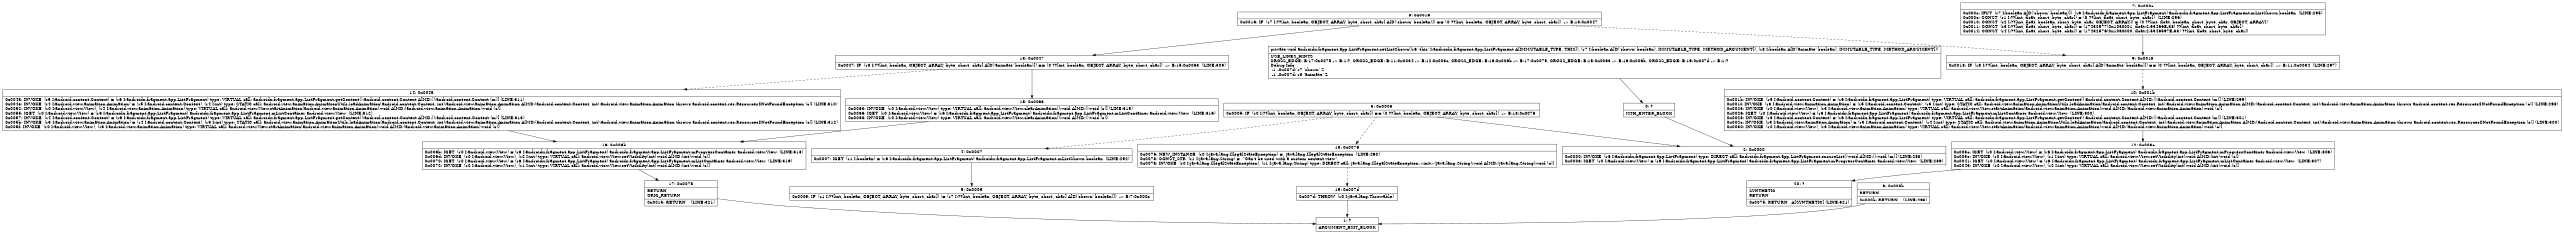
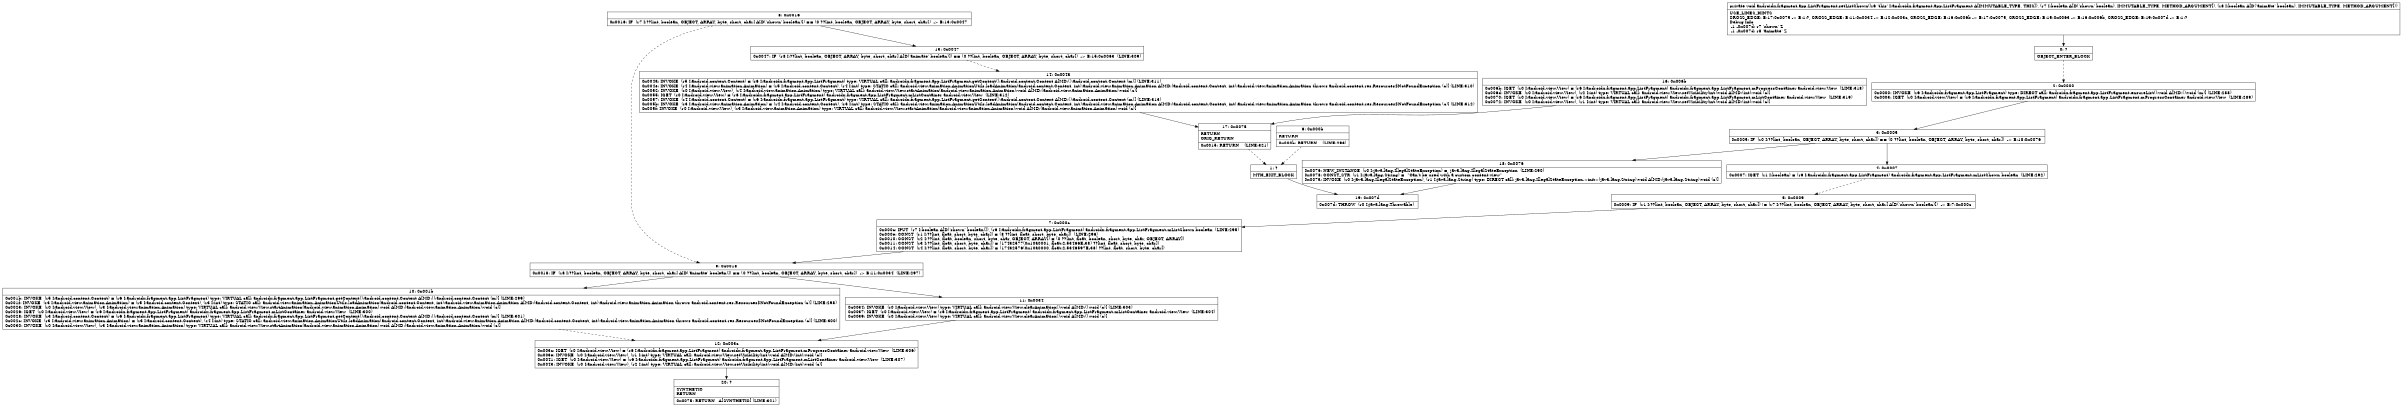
  digraph {
    node [shape=record]
-   n1 [label="{0\:\ ?|MTH_ENTER_BLOCK\l}"]
+   n1 [label="{0\:\ ?|OBJECT_ENTER_BLOCK\l}"]
    n2 [label="{2\:\ 0x0000|0x0000: INVOKE  (r6 I:androidx.fragment.app.ListFragment) type: DIRECT call: androidx.fragment.app.ListFragment.ensureList():void A[MD:():void (m)] (LINE:288)\l0x0003: IGET  (r0 I:android.view.View) = (r6 I:androidx.fragment.app.ListFragment) androidx.fragment.app.ListFragment.mProgressContainer android.view.View  (LINE:289)\l}"]
    n3 [label="{3\:\ 0x0005|0x0005: IF  (r0 I:??[int, boolean, OBJECT, ARRAY, byte, short, char]) == (0 ??[int, boolean, OBJECT, ARRAY, byte, short, char])  \-\> B:18:0x0076 \l}"]
    n4 [label="{4\:\ 0x0007|0x0007: IGET  (r1 I:boolean) = (r6 I:androidx.fragment.app.ListFragment) androidx.fragment.app.ListFragment.mListShown boolean  (LINE:292)\l}"]
    n5 [label="{18\:\ 0x0076|0x0076: NEW_INSTANCE  (r0 I:java.lang.IllegalStateException) =  java.lang.IllegalStateException  (LINE:290)\l0x0078: CONST_STR  (r1 I:java.lang.String) =  \"Can't be used with a custom content view\" \l0x007a: INVOKE  (r0 I:java.lang.IllegalStateException), (r1 I:java.lang.String) type: DIRECT call: java.lang.IllegalStateException.\<init\>(java.lang.String):void A[MD:(java.lang.String):void (c)]\l}"]
    n6 [label="{5\:\ 0x0009|0x0009: IF  (r1 I:??[int, boolean, OBJECT, ARRAY, byte, short, char]) != (r7 I:??[int, boolean, OBJECT, ARRAY, byte, short, char] A[D('shown' boolean)])  \-\> B:7:0x000c \l}"]
    n7 [label="{19\:\ 0x007d|0x007d: THROW  (r0 I:java.lang.Throwable) \l}"]
    n8 [label="{7\:\ 0x000c|0x000c: IPUT  (r7 I:boolean A[D('shown' boolean)]), (r6 I:androidx.fragment.app.ListFragment) androidx.fragment.app.ListFragment.mListShown boolean  (LINE:295)\l0x000e: CONST  (r1 I:??[int, float, short, byte, char]) = (8 ??[int, float, short, byte, char])  (LINE:296)\l0x0010: CONST  (r2 I:??[int, float, boolean, short, byte, char, OBJECT, ARRAY]) = (0 ??[int, float, boolean, short, byte, char, OBJECT, ARRAY]) \l0x0011: CONST  (r3 I:??[int, float, short, byte, char]) = (17432577(0x10a0001, float:2.53466E\-38) ??[int, float, short, byte, char]) \l0x0014: CONST  (r4 I:??[int, float, short, byte, char]) = (17432576(0x10a0000, float:2.5346597E\-38) ??[int, float, short, byte, char]) \l}"]
    n9 [label="{6\:\ 0x000b|RETURN\l|0x000b: RETURN    (LINE:293)\l}"]
-   n10 [label="{1\:\ ?|ARGUMENT_EXIT_BLOCK\l}"]
+   n10 [label="{1\:\ ?|MTH_EXIT_BLOCK\l}"]
    n11 [label="{9\:\ 0x0018|0x0018: IF  (r8 I:??[int, boolean, OBJECT, ARRAY, byte, short, char] A[D('animate' boolean)]) == (0 ??[int, boolean, OBJECT, ARRAY, byte, short, char])  \-\> B:11:0x0034  (LINE:297)\l}"]
    n12 [label="{8\:\ 0x0016|0x0016: IF  (r7 I:??[int, boolean, OBJECT, ARRAY, byte, short, char] A[D('shown' boolean)]) == (0 ??[int, boolean, OBJECT, ARRAY, byte, short, char])  \-\> B:13:0x0047 \l}"]
    n13 [label="{13\:\ 0x0047|0x0047: IF  (r8 I:??[int, boolean, OBJECT, ARRAY, byte, short, char] A[D('animate' boolean)]) == (0 ??[int, boolean, OBJECT, ARRAY, byte, short, char])  \-\> B:15:0x0063  (LINE:309)\l}"]
    n14 [label="{10\:\ 0x001b|0x001b: INVOKE  (r5 I:android.content.Context) = (r6 I:androidx.fragment.app.ListFragment) type: VIRTUAL call: androidx.fragment.app.ListFragment.getContext():android.content.Context A[MD:():android.content.Context (m)] (LINE:299)\l0x001f: INVOKE  (r3 I:android.view.animation.Animation) = (r5 I:android.content.Context), (r3 I:int) type: STATIC call: android.view.animation.AnimationUtils.loadAnimation(android.content.Context, int):android.view.animation.Animation A[MD:(android.content.Context, int):android.view.animation.Animation throws android.content.res.Resources$NotFoundException (c)] (LINE:298)\l0x0023: INVOKE  (r0 I:android.view.View), (r3 I:android.view.animation.Animation) type: VIRTUAL call: android.view.View.startAnimation(android.view.animation.Animation):void A[MD:(android.view.animation.Animation):void (c)]\l0x0026: IGET  (r0 I:android.view.View) = (r6 I:androidx.fragment.app.ListFragment) androidx.fragment.app.ListFragment.mListContainer android.view.View  (LINE:300)\l0x0028: INVOKE  (r3 I:android.content.Context) = (r6 I:androidx.fragment.app.ListFragment) type: VIRTUAL call: androidx.fragment.app.ListFragment.getContext():android.content.Context A[MD:():android.content.Context (m)] (LINE:301)\l0x002c: INVOKE  (r3 I:android.view.animation.Animation) = (r3 I:android.content.Context), (r4 I:int) type: STATIC call: android.view.animation.AnimationUtils.loadAnimation(android.content.Context, int):android.view.animation.Animation A[MD:(android.content.Context, int):android.view.animation.Animation throws android.content.res.Resources$NotFoundException (c)] (LINE:300)\l0x0030: INVOKE  (r0 I:android.view.View), (r3 I:android.view.animation.Animation) type: VIRTUAL call: android.view.View.startAnimation(android.view.animation.Animation):void A[MD:(android.view.animation.Animation):void (c)]\l}"]
+   n15 [label="{11\:\ 0x0034|0x0034: INVOKE  (r0 I:android.view.View) type: VIRTUAL call: android.view.View.clearAnimation():void A[MD:():void (c)] (LINE:303)\l0x0037: IGET  (r0 I:android.view.View) = (r6 I:androidx.fragment.app.ListFragment) androidx.fragment.app.ListFragment.mListContainer android.view.View  (LINE:304)\l0x0039: INVOKE  (r0 I:android.view.View) type: VIRTUAL call: android.view.View.clearAnimation():void A[MD:():void (c)]\l}"]
    n16 [label="{14\:\ 0x004a|0x004a: INVOKE  (r5 I:android.content.Context) = (r6 I:androidx.fragment.app.ListFragment) type: VIRTUAL call: androidx.fragment.app.ListFragment.getContext():android.content.Context A[MD:():android.content.Context (m)] (LINE:311)\l0x004e: INVOKE  (r4 I:android.view.animation.Animation) = (r5 I:android.content.Context), (r4 I:int) type: STATIC call: android.view.animation.AnimationUtils.loadAnimation(android.content.Context, int):android.view.animation.Animation A[MD:(android.content.Context, int):android.view.animation.Animation throws android.content.res.Resources$NotFoundException (c)] (LINE:310)\l0x0052: INVOKE  (r0 I:android.view.View), (r4 I:android.view.animation.Animation) type: VIRTUAL call: android.view.View.startAnimation(android.view.animation.Animation):void A[MD:(android.view.animation.Animation):void (c)]\l0x0055: IGET  (r0 I:android.view.View) = (r6 I:androidx.fragment.app.ListFragment) androidx.fragment.app.ListFragment.mListContainer android.view.View  (LINE:312)\l0x0057: INVOKE  (r4 I:android.content.Context) = (r6 I:androidx.fragment.app.ListFragment) type: VIRTUAL call: androidx.fragment.app.ListFragment.getContext():android.content.Context A[MD:():android.content.Context (m)] (LINE:313)\l0x005b: INVOKE  (r3 I:android.view.animation.Animation) = (r4 I:android.content.Context), (r3 I:int) type: STATIC call: android.view.animation.AnimationUtils.loadAnimation(android.content.Context, int):android.view.animation.Animation A[MD:(android.content.Context, int):android.view.animation.Animation throws android.content.res.Resources$NotFoundException (c)] (LINE:312)\l0x005f: INVOKE  (r0 I:android.view.View), (r3 I:android.view.animation.Animation) type: VIRTUAL call: android.view.View.startAnimation(android.view.animation.Animation):void A[MD:(android.view.animation.Animation):void (c)]\l}"]
-   n17 [label="{15\:\ 0x0063|0x0063: INVOKE  (r0 I:android.view.View) type: VIRTUAL call: android.view.View.clearAnimation():void A[MD:():void (c)] (LINE:315)\l0x0066: IGET  (r0 I:android.view.View) = (r6 I:androidx.fragment.app.ListFragment) androidx.fragment.app.ListFragment.mListContainer android.view.View  (LINE:316)\l0x0068: INVOKE  (r0 I:android.view.View) type: VIRTUAL call: android.view.View.clearAnimation():void A[MD:():void (c)]\l}"]
    n18 [label="{12\:\ 0x003c|0x003c: IGET  (r0 I:android.view.View) = (r6 I:androidx.fragment.app.ListFragment) androidx.fragment.app.ListFragment.mProgressContainer android.view.View  (LINE:306)\l0x003e: INVOKE  (r0 I:android.view.View), (r1 I:int) type: VIRTUAL call: android.view.View.setVisibility(int):void A[MD:(int):void (c)]\l0x0041: IGET  (r0 I:android.view.View) = (r6 I:androidx.fragment.app.ListFragment) androidx.fragment.app.ListFragment.mListContainer android.view.View  (LINE:307)\l0x0043: INVOKE  (r0 I:android.view.View), (r2 I:int) type: VIRTUAL call: android.view.View.setVisibility(int):void A[MD:(int):void (c)]\l}"]
    n19 [label="{20\:\ ?|SYNTHETIC\lRETURN\l|0x0075: RETURN   A[SYNTHETIC] (LINE:321)\l}"]
    n20 [label="{16\:\ 0x006b|0x006b: IGET  (r0 I:android.view.View) = (r6 I:androidx.fragment.app.ListFragment) androidx.fragment.app.ListFragment.mProgressContainer android.view.View  (LINE:318)\l0x006d: INVOKE  (r0 I:android.view.View), (r2 I:int) type: VIRTUAL call: android.view.View.setVisibility(int):void A[MD:(int):void (c)]\l0x0070: IGET  (r0 I:android.view.View) = (r6 I:androidx.fragment.app.ListFragment) androidx.fragment.app.ListFragment.mListContainer android.view.View  (LINE:319)\l0x0072: INVOKE  (r0 I:android.view.View), (r1 I:int) type: VIRTUAL call: android.view.View.setVisibility(int):void A[MD:(int):void (c)]\l}"]
    n21 [label="{17\:\ 0x0075|RETURN\lORIG_RETURN\l|0x0015: RETURN    (LINE:321)\l}"]
    n22 [label="{private void androidx.fragment.app.ListFragment.setListShown((r6 'this' I:androidx.fragment.app.ListFragment A[IMMUTABLE_TYPE, THIS]), (r7 I:boolean A[D('shown' boolean), IMMUTABLE_TYPE, METHOD_ARGUMENT]), (r8 I:boolean A[D('animate' boolean), IMMUTABLE_TYPE, METHOD_ARGUMENT]))  | USE_LINES_HINTS\lCROSS_EDGE: B:17:0x0075 \-\> B:1:?, CROSS_EDGE: B:11:0x0034 \-\> B:12:0x003c, CROSS_EDGE: B:16:0x006b \-\> B:17:0x0075, CROSS_EDGE: B:15:0x0063 \-\> B:16:0x006b, CROSS_EDGE: B:19:0x007d \-\> B:1:?\lDebug Info:\l  \-1 \-0x007d: r7 'shown' Z\l  \-1 \-0x007d: r8 'animate' Z\l}"]
-   n1 -> n2
-   n3 -> n2
-   n3 -> n4 [style=dashed]
-   n3 -> n5 [style=dashed]
-   n4 -> n6
-   n5 -> n7 [style=dashed]
-   n7 -> n10
+   n1 -> n2 [style=dashed]
+   n2 -> n3
+   n3 -> n4 [style=solid]
+   n3 -> n5
+   n4 -> n6 [style=dashed]
+   n5 -> n7
+   n6 -> n8
+   n10 -> n7
    n8 -> n11
-   n9 -> n10
-   n11 -> n14 [style=dashed]
+   n9 -> n10 [style=dashed]
+   n11 -> n14 [style=solid]
+   n11 -> n15
    n12 -> n11 [style=dashed]
    n12 -> n13
    n13 -> n16 [style=dashed]
-   n13 -> n17
-   n14 -> n18
-   n16 -> n20
-   n17 -> n20
+   n14 -> n18 [style=dashed]
+   n15 -> n18
+   n16 -> n21
    n18 -> n19
    n20 -> n21
-   n21 -> n10
+   n21 -> n10 [style=dashed]
    n22 -> n1
  }
